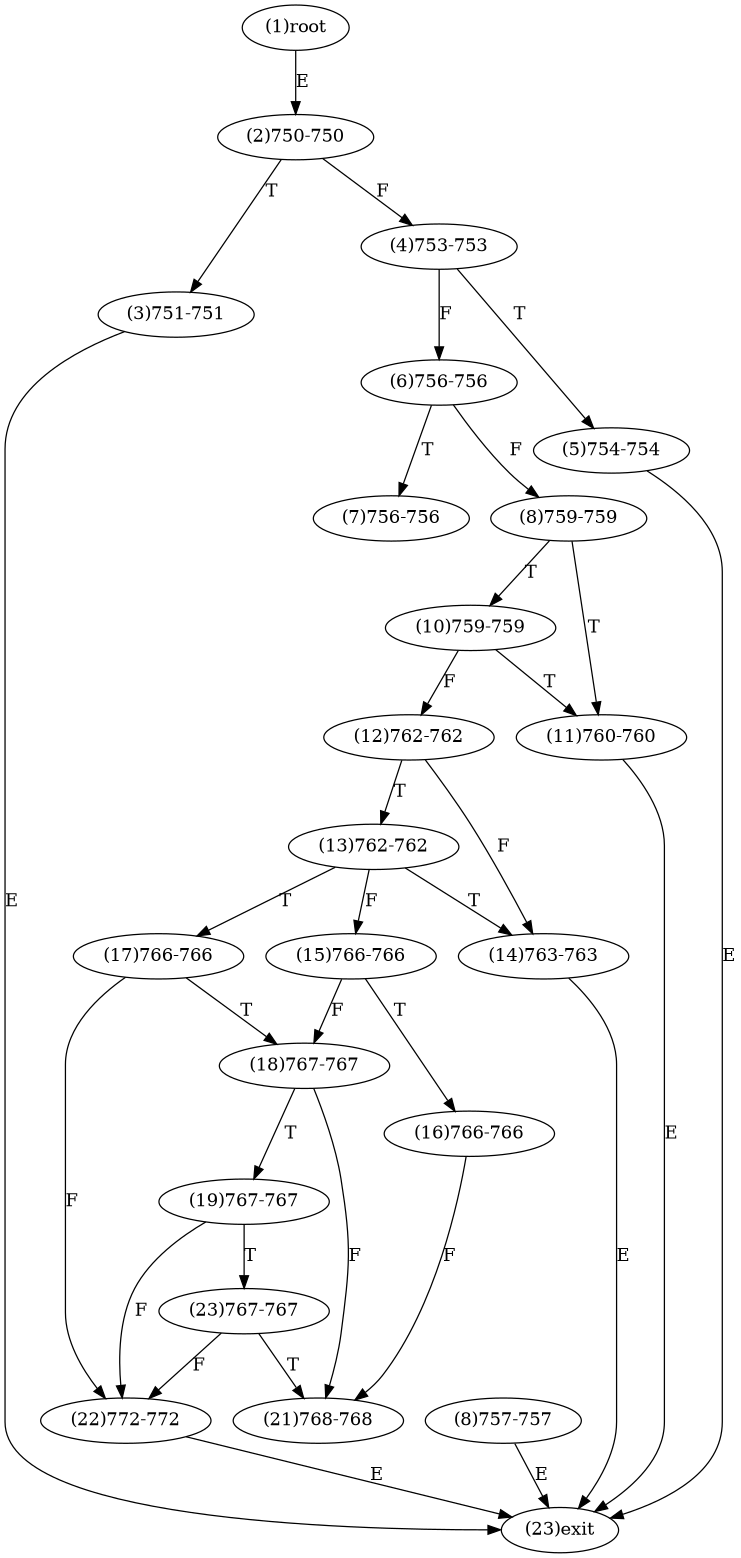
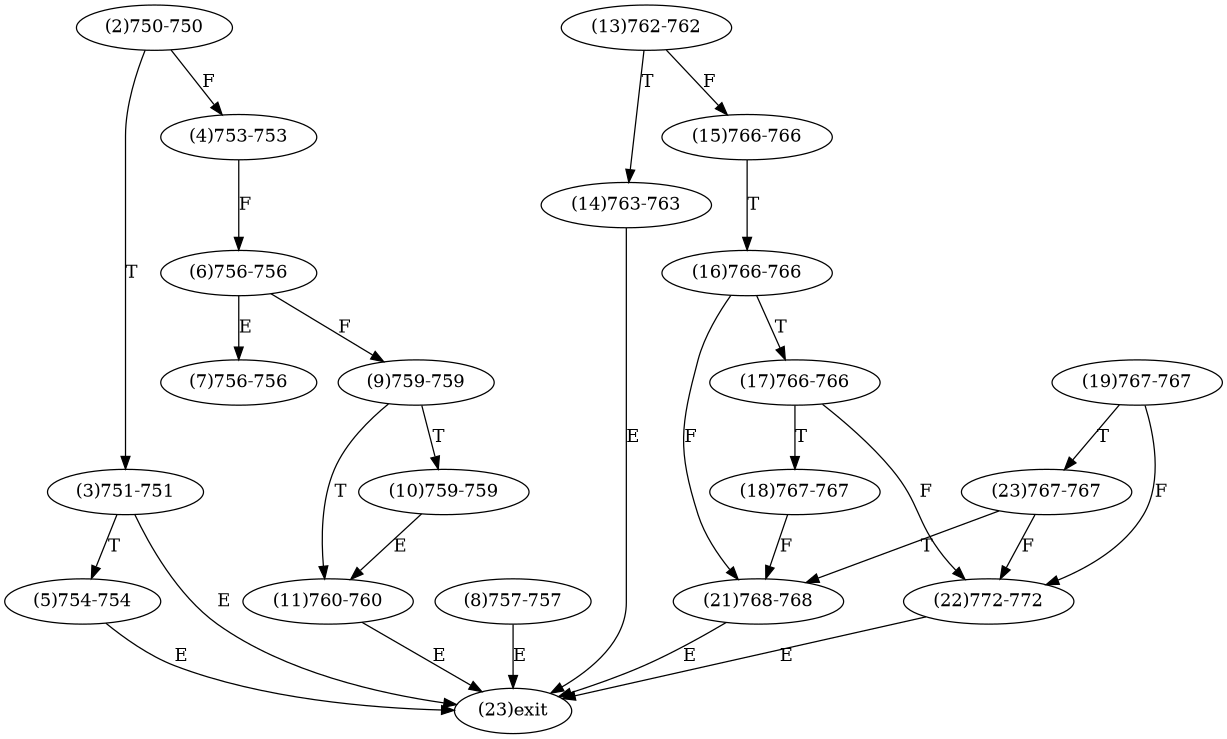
  digraph {
-   n1 [label="(1)root"]
    n2 [label="(2)750-750"]
    n3 [label="(3)751-751"]
    n4 [label="(4)753-753"]
    n5 [label="(23)exit"]
    n6 [label="(5)754-754"]
    n7 [label="(6)756-756"]
    n8 [label="(7)756-756"]
-   n9 [label="(8)759-759"]
+   n9 [label="(9)759-759"]
    n10 [label="(10)759-759"]
    n11 [label="(11)760-760"]
    n12 [label="(8)757-757"]
-   n13 [label="(12)762-762"]
    n14 [label="(13)762-762"]
    n15 [label="(14)763-763"]
    n16 [label="(15)766-766"]
    n17 [label="(16)766-766"]
    n18 [label="(18)767-767"]
    n19 [label="(17)766-766"]
    n20 [label="(21)768-768"]
    n21 [label="(19)767-767"]
    n22 [label="(22)772-772"]
    n23 [label="(23)767-767"]
-   n1 -> n2 [label=E]
    n2 -> n3 [label=T]
    n2 -> n4 [label=F]
    n3 -> n5 [label=E]
-   n4 -> n6 [label=T]
+   n3 -> n6 [label=T]
    n4 -> n7 [label=F]
    n6 -> n5 [label=E]
-   n7 -> n8 [label=T]
+   n7 -> n8 [label=E]
    n7 -> n9 [label=F]
    n9 -> n10 [label=T]
    n9 -> n11 [label=T]
-   n10 -> n11 [label=T]
-   n10 -> n13 [label=F]
+   n10 -> n11 [label=E]
    n11 -> n5 [label=E]
    n12 -> n5 [label=E]
-   n13 -> n14 [label=T]
-   n13 -> n15 [label=F]
    n14 -> n15 [label=T]
    n14 -> n16 [label=F]
    n15 -> n5 [label=E]
    n16 -> n17 [label=T]
-   n16 -> n18 [label=F]
-   n14 -> n19 [label=T]
+   n17 -> n19 [label=T]
    n17 -> n20 [label=F]
    n18 -> n20 [label=F]
-   n18 -> n21 [label=T]
    n19 -> n18 [label=T]
    n19 -> n22 [label=F]
+   n20 -> n5 [label=E]
    n21 -> n22 [label=F]
    n21 -> n23 [label=T]
    n22 -> n5 [label=E]
    n23 -> n20 [label=T]
    n23 -> n22 [label=F]
  }
